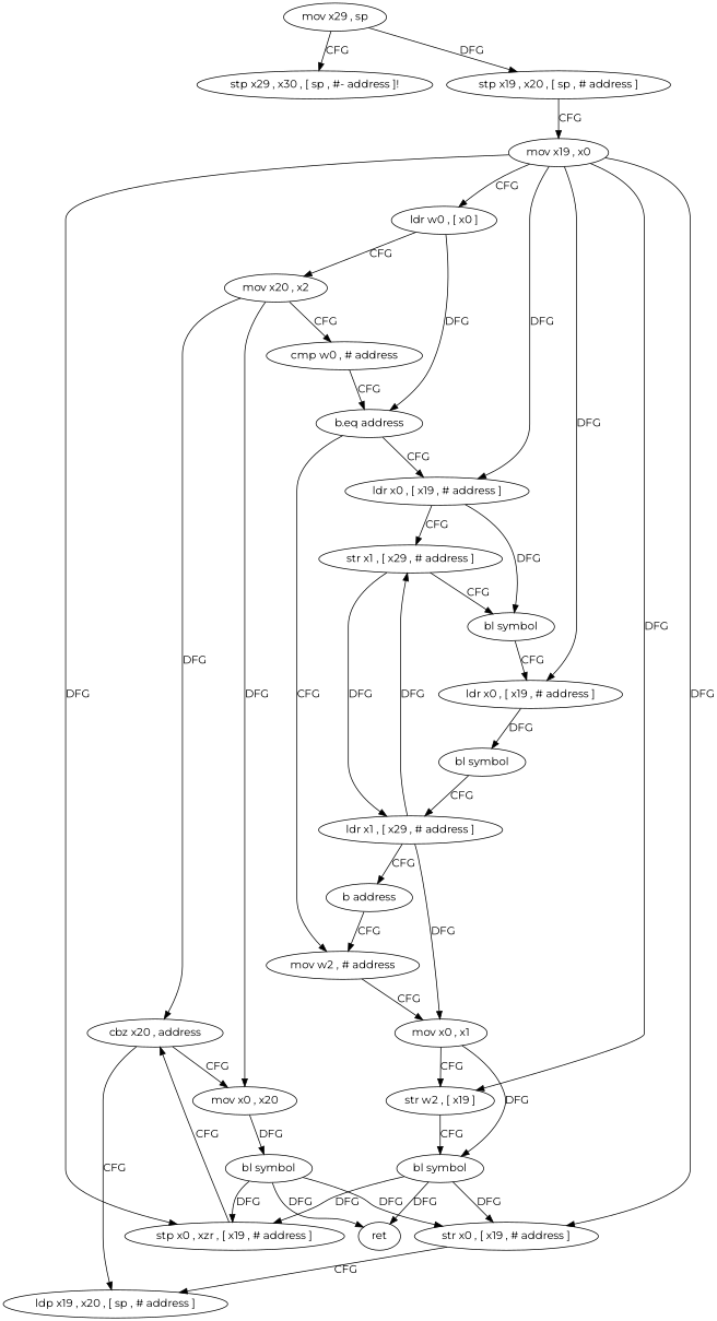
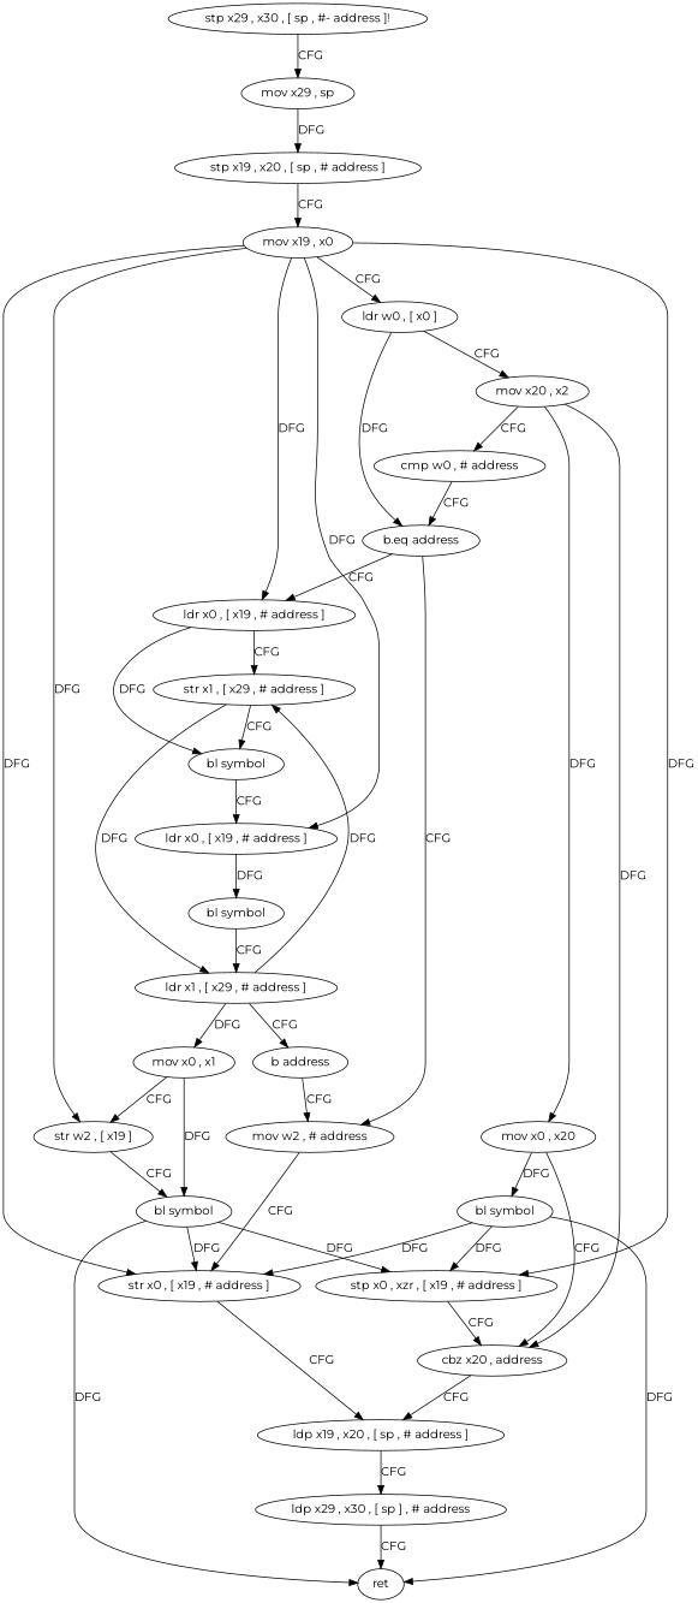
  digraph {
    fontname=Montserrat
    node [fontname=Montserrat]
    edge [fontname=Montserrat]
    n1 [label="stp x29 , x30 , [ sp , #- address ]!"]
    n2 [label="mov x29 , sp"]
    n3 [label="stp x19 , x20 , [ sp , # address ]"]
    n4 [label="mov x19 , x0"]
    n5 [label="ldr w0 , [ x0 ]"]
    n6 [label="ldr x0 , [ x19 , # address ]"]
    n7 [label="ldr x0 , [ x19 , # address ]"]
    n8 [label="str w2 , [ x19 ]"]
    n9 [label="stp x0 , xzr , [ x19 , # address ]"]
    n10 [label="str x0 , [ x19 , # address ]"]
    n11 [label="mov x20 , x2"]
    n12 [label="b.eq address"]
    n13 [label="str x1 , [ x29 , # address ]"]
    n14 [label="bl symbol"]
    n15 [label="bl symbol"]
    n16 [label="bl symbol"]
    n17 [label="cbz x20 , address"]
    n18 [label="ldp x19 , x20 , [ sp , # address ]"]
    n19 [label="cmp w0 , # address"]
    n20 [label="mov x0 , x20"]
    n21 [label="mov w2 , # address"]
    n22 [label="bl symbol"]
    n23 [label="mov x0 , x1"]
    n24 [label="ldr x1 , [ x29 , # address ]"]
    n25 [label="b address"]
    n26 [label=ret]
-   n2 -> n1 [label=CFG]
+   n27 [label="ldp x29 , x30 , [ sp ] , # address"]
+   n1 -> n2 [label=CFG]
    n2 -> n3 [label=DFG]
    n3 -> n4 [label=CFG]
    n4 -> n5 [label=CFG]
    n4 -> n6 [label=DFG]
    n4 -> n7 [label=DFG]
    n4 -> n8 [label=DFG]
    n4 -> n9 [label=DFG]
    n4 -> n10 [label=DFG]
    n5 -> n11 [label=CFG]
    n5 -> n12 [label=DFG]
    n6 -> n13 [label=CFG]
    n6 -> n14 [label=DFG]
    n7 -> n15 [label=DFG]
    n8 -> n16 [label=CFG]
    n9 -> n17 [label=CFG]
    n10 -> n18 [label=CFG]
    n11 -> n17 [label=DFG]
    n11 -> n19 [label=CFG]
    n11 -> n20 [label=DFG]
    n12 -> n6 [label=CFG]
    n12 -> n21 [label=CFG]
    n13 -> n14 [label=CFG]
    n13 -> n24 [label=DFG]
    n14 -> n7 [label=CFG]
    n15 -> n24 [label=CFG]
    n16 -> n9 [label=DFG]
    n16 -> n10 [label=DFG]
    n16 -> n26 [label=DFG]
    n17 -> n18 [label=CFG]
-   n17 -> n20 [label=CFG]
+   n20 -> n17 [label=CFG]
+   n18 -> n27 [label=CFG]
    n19 -> n12 [label=CFG]
    n20 -> n22 [label=DFG]
-   n21 -> n23 [label=CFG]
+   n21 -> n10 [label=CFG]
    n22 -> n9 [label=DFG]
    n22 -> n10 [label=DFG]
    n22 -> n26 [label=DFG]
    n23 -> n8 [label=CFG]
    n23 -> n16 [label=DFG]
    n24 -> n13 [label=DFG]
    n24 -> n23 [label=DFG]
    n24 -> n25 [label=CFG]
    n25 -> n21 [label=CFG]
+   n27 -> n26 [label=CFG]
  }
